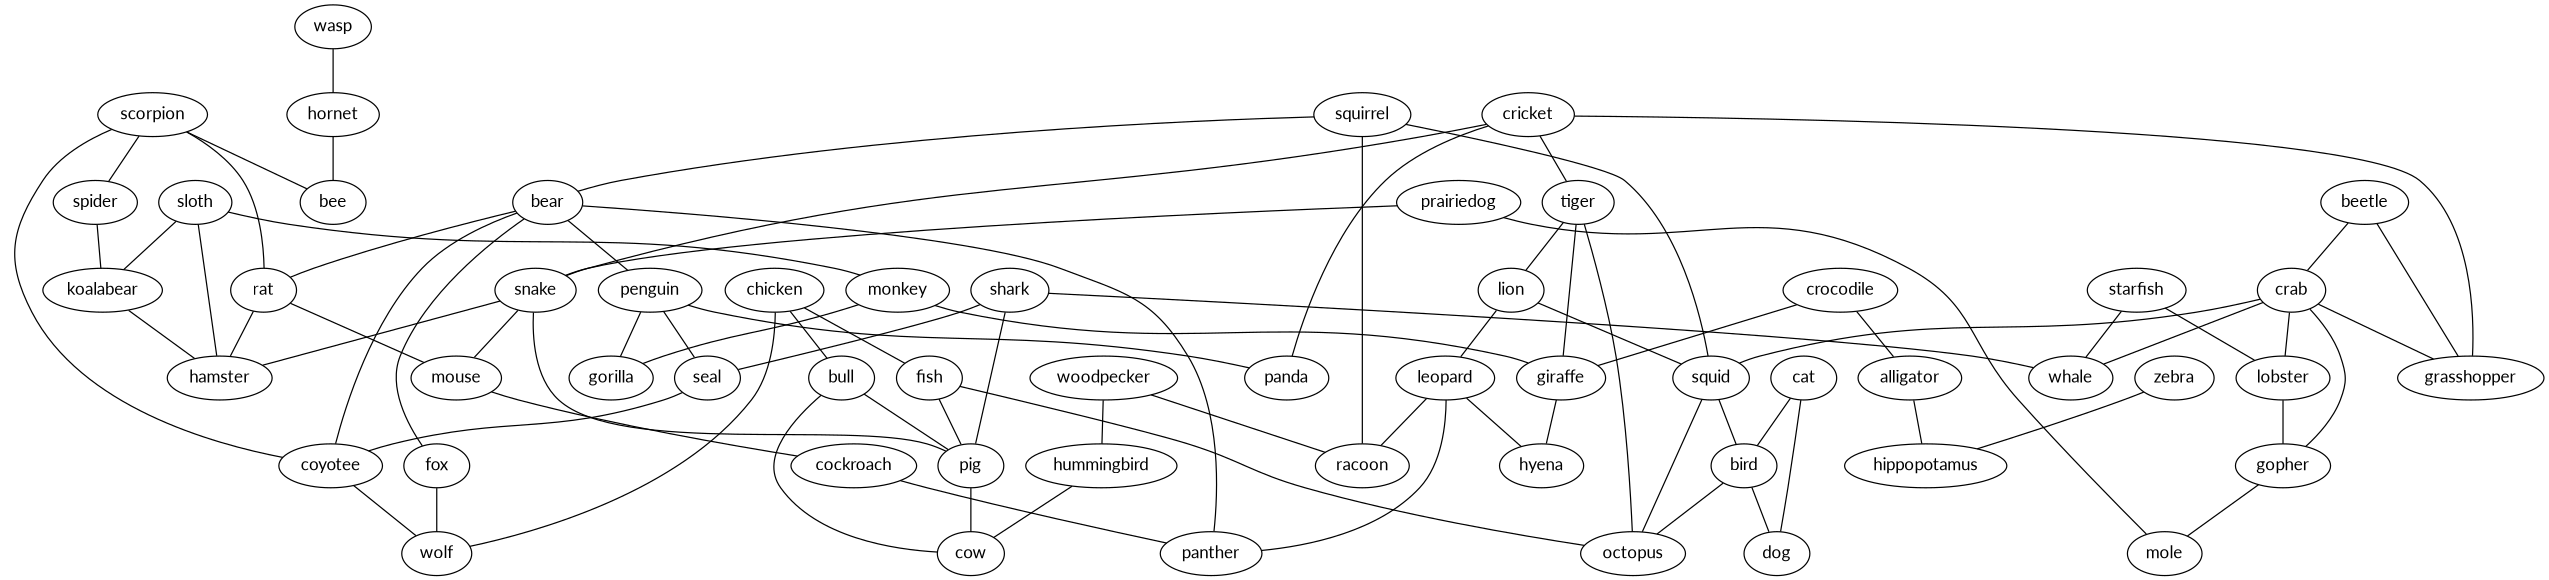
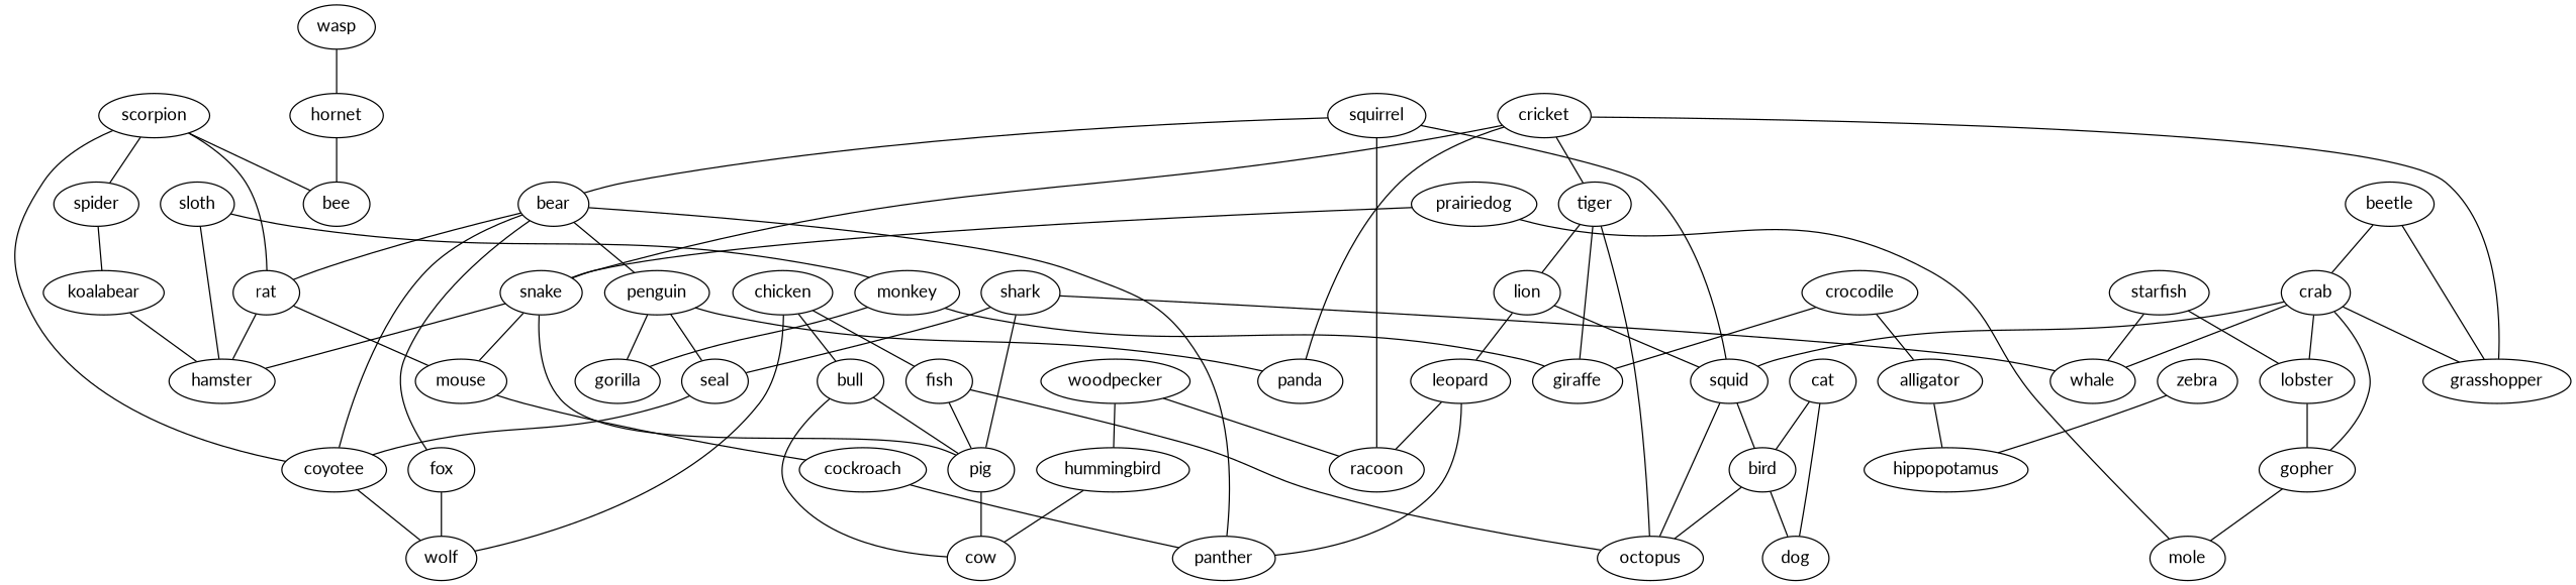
  strict graph {
    fontname=Lato
    node [fontname=Lato]
    edge [fontname=Lato weight=1]
    sloth
    monkey
    koalabear
    hamster
    giraffe
    gorilla
    wasp
    hornet
    bee
    beetle
    crab
    grasshopper
    gopher
    mole
    squid
    lobster
    whale
    crocodile
    alligator
    hippopotamus
-   hyena
    prairiedog
    snake
    pig
    mouse
    chicken
    bull
    fish
    wolf
    cow
    octopus
    bird
    scorpion
    spider
    rat
    coyotee
    cricket
    tiger
    panda
    lion
    squirrel
    bear
    racoon
    penguin
    fox
    panther
    starfish
    seal
    leopard
    cockroach
    cat
    dog
    shark
    zebra
    woodpecker
    hummingbird
    sloth -- monkey
-   sloth -- koalabear
    sloth -- hamster
    monkey -- giraffe
    monkey -- gorilla
    koalabear -- hamster
-   giraffe -- hyena
    wasp -- hornet
    hornet -- bee
    beetle -- crab
    beetle -- grasshopper
    crab -- grasshopper
    crab -- squid
    crab -- lobster
    crab -- whale
    gopher -- crab
    gopher -- mole
    squid -- octopus
    squid -- bird
    lobster -- gopher
    crocodile -- giraffe
    crocodile -- alligator
    alligator -- hippopotamus
    prairiedog -- mole
    prairiedog -- snake
    snake -- hamster
    snake -- pig
    snake -- mouse
    pig -- cow
    mouse -- cockroach
    chicken -- bull
    chicken -- fish
    chicken -- wolf
    bull -- pig
    bull -- cow
    fish -- pig
    fish -- octopus
    bird -- octopus
    bird -- dog
    scorpion -- bee
    scorpion -- spider
    scorpion -- rat
    scorpion -- coyotee
    spider -- koalabear
    rat -- hamster
    rat -- mouse
    coyotee -- wolf
    cricket -- grasshopper
    cricket -- snake
    cricket -- tiger
    cricket -- panda
    tiger -- giraffe
    tiger -- octopus
    tiger -- lion
    lion -- squid
    lion -- leopard
    squirrel -- squid
    squirrel -- bear
    squirrel -- racoon
    bear -- rat
    bear -- coyotee
    bear -- penguin
    bear -- fox
    bear -- panther
    penguin -- gorilla
    penguin -- panda
    penguin -- seal
    fox -- wolf
    starfish -- lobster
    starfish -- whale
    seal -- coyotee
-   leopard -- hyena
    leopard -- racoon
    leopard -- panther
    cockroach -- panther
    cat -- bird
    cat -- dog
    shark -- whale
    shark -- pig
    shark -- seal
    zebra -- hippopotamus
    woodpecker -- racoon
    woodpecker -- hummingbird
    hummingbird -- cow
  }
